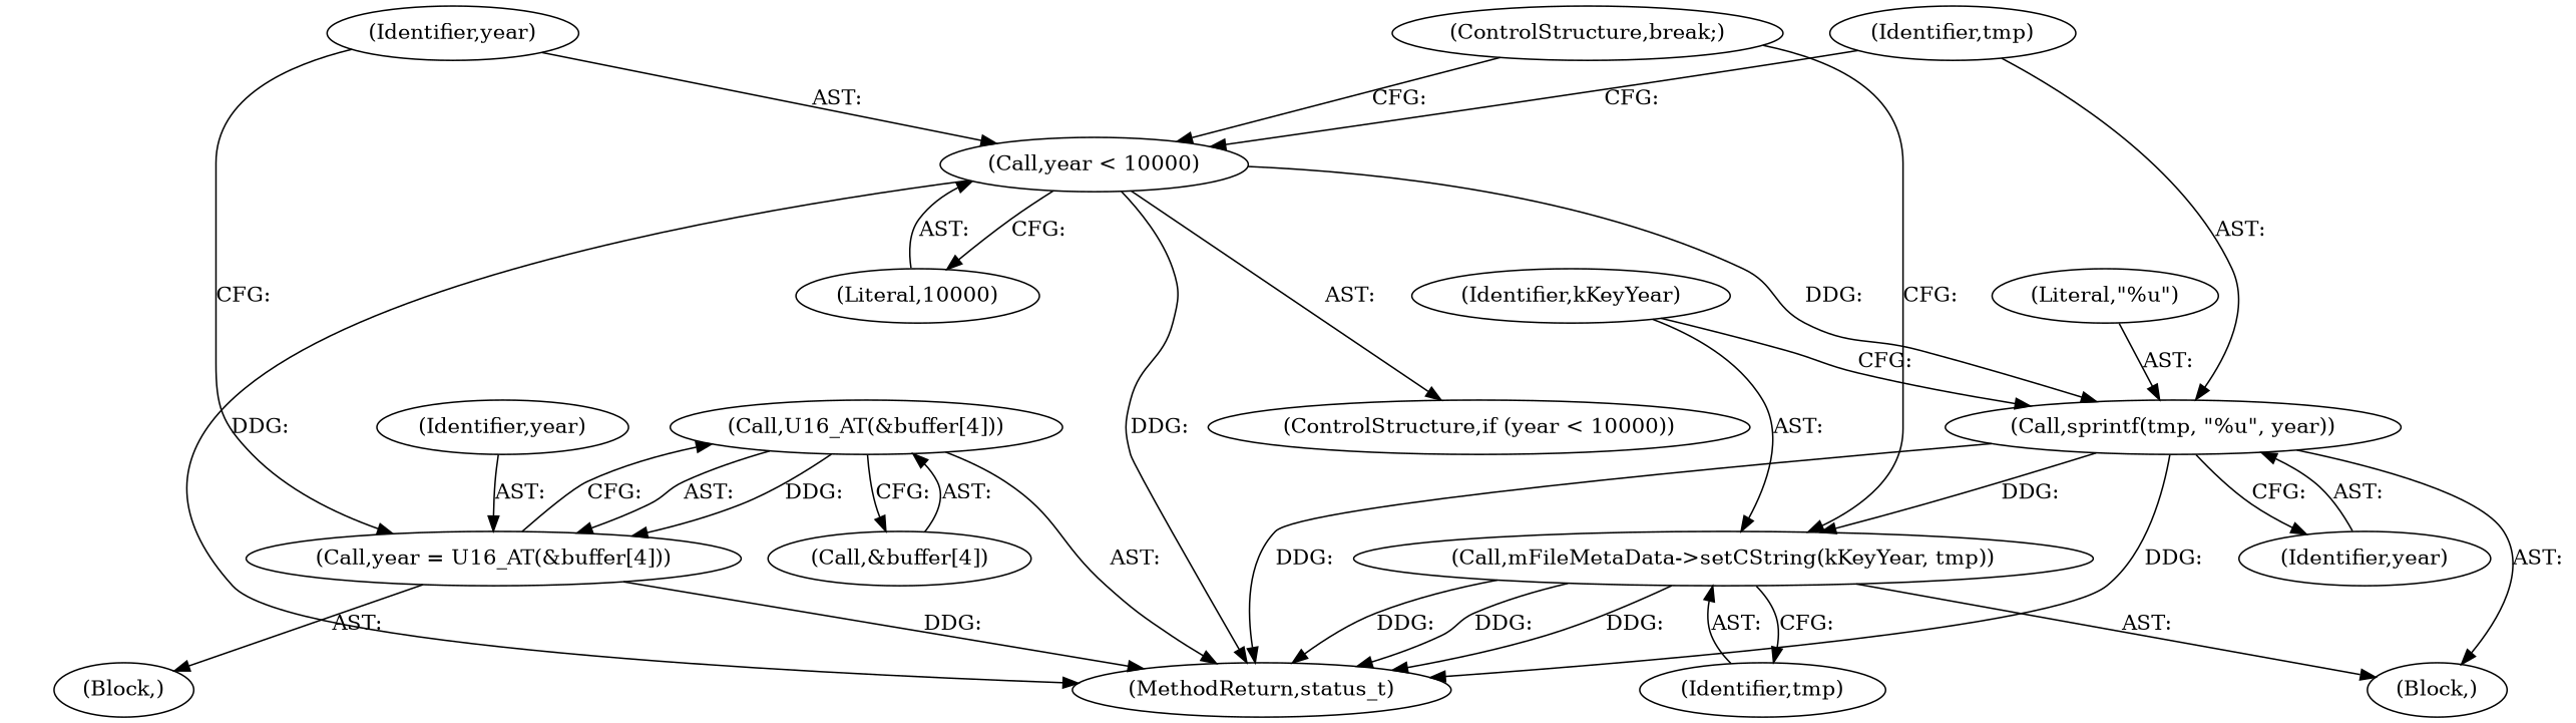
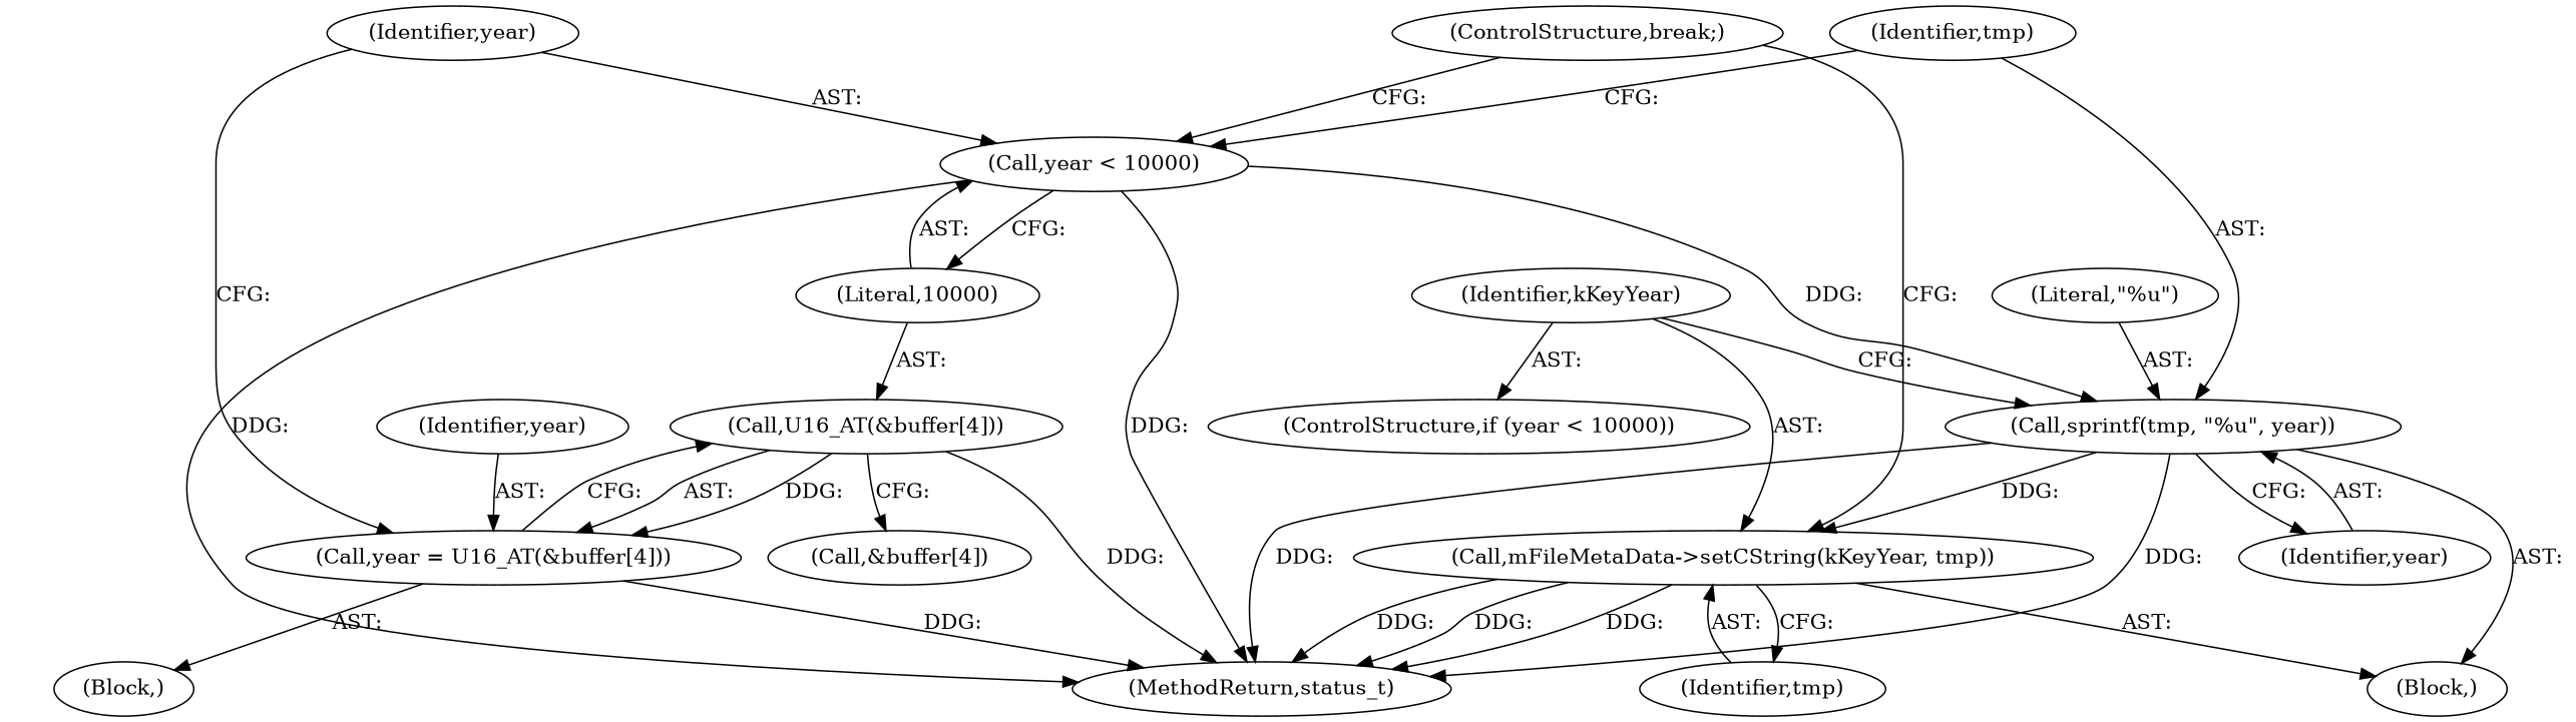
  digraph {
    n1 [label="(Call,sprintf(tmp, \"%u\", year))"]
    n2 [label="(Call,mFileMetaData->setCString(kKeyYear, tmp))"]
    n3 [label="(MethodReturn,status_t)"]
    n4 [label="(Block,)"]
    n5 [label="(Identifier,year)"]
    n6 [label="(Identifier,tmp)"]
    n7 [label="(Call,year < 10000)"]
    n8 [label="(ControlStructure,if (year < 10000))"]
    n9 [label="(Literal,10000)"]
    n10 [label="(Call,year = U16_AT(&buffer[4]))"]
    n11 [label="(Call,U16_AT(&buffer[4]))"]
    n12 [label="(Block,)"]
    n13 [label="(Call,&buffer[4])"]
    n14 [label="(Literal,\"%u\")"]
    n15 [label="(Identifier,year)"]
    n16 [label="(Identifier,kKeyYear)"]
    n17 [label="(Identifier,year)"]
    n18 [label="(Identifier,tmp)"]
    n19 [label="(ControlStructure,break;)"]
    n1 -> n2 [label="DDG: "]
    n1 -> n3 [label="DDG: "]
    n1 -> n3 [label="DDG: "]
    n1 -> n4 [label="AST: "]
    n1 -> n5 [label="CFG: "]
    n2 -> n3 [label="DDG: "]
    n2 -> n3 [label="DDG: "]
    n2 -> n3 [label="DDG: "]
    n2 -> n4 [label="AST: "]
    n2 -> n6 [label="CFG: "]
    n5 -> n1 [label="AST: "]
    n6 -> n2 [label="AST: "]
    n7 -> n1 [label="DDG: "]
    n7 -> n3 [label="DDG: "]
    n7 -> n3 [label="DDG: "]
-   n7 -> n8 [label="AST: "]
+   n16 -> n8 [label="AST: "]
    n7 -> n9 [label="CFG: "]
    n9 -> n7 [label="AST: "]
    n10 -> n3 [label="DDG: "]
    n10 -> n11 [label="CFG: "]
    n10 -> n12 [label="AST: "]
-   n11 -> n3 [label="AST: "]
+   n11 -> n3 [label="DDG: "]
    n11 -> n10 [label="AST: "]
    n11 -> n10 [label="DDG: "]
    n11 -> n13 [label="CFG: "]
-   n13 -> n11 [label="AST: "]
+   n9 -> n11 [label="AST: "]
    n14 -> n1 [label="AST: "]
    n15 -> n7 [label="AST: "]
    n15 -> n10 [label="CFG: "]
    n16 -> n1 [label="CFG: "]
    n16 -> n2 [label="AST: "]
    n17 -> n10 [label="AST: "]
    n18 -> n1 [label="AST: "]
    n18 -> n7 [label="CFG: "]
    n19 -> n2 [label="CFG: "]
    n19 -> n7 [label="CFG: "]
  }
